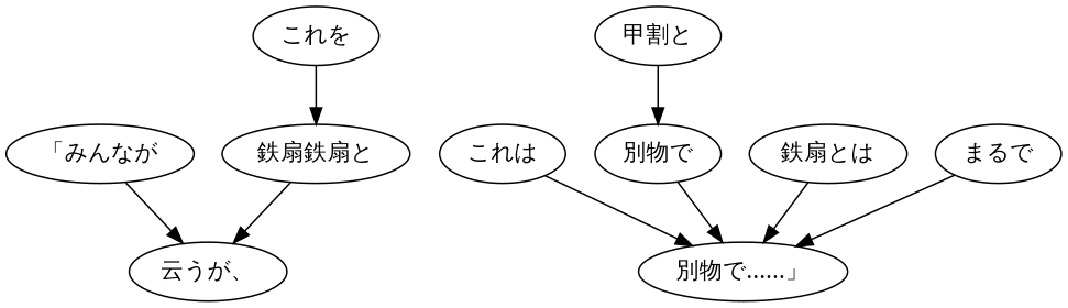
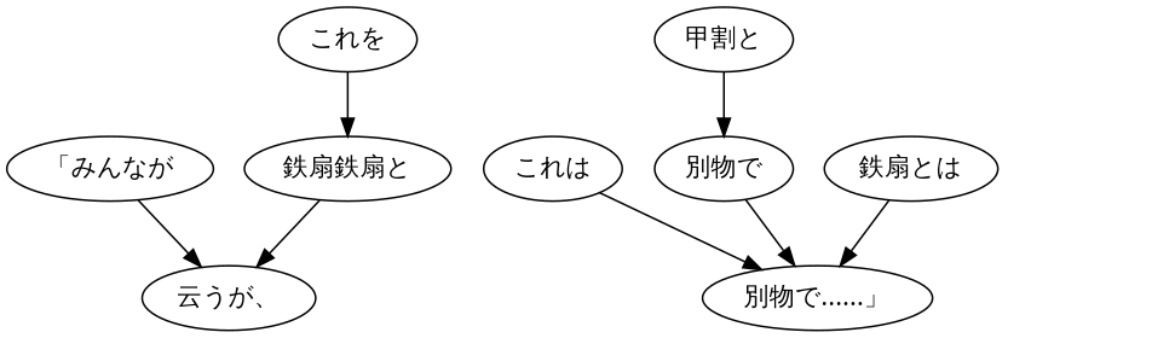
  digraph {
    fontname="Noto Serif"
    node [fontname="Noto Serif"]
    edge [fontname="Noto Serif"]
    n1 [label="「みんなが"]
    n2 [label="云うが、"]
    n3 [label="これを"]
    n4 [label="鉄扇鉄扇と"]
    n5 [label="別物で……」"]
    n6 [label="これは"]
    n7 [label="甲割と"]
    n8 [label="別物で"]
    n9 [label="鉄扇とは"]
-   n10 [label="まるで"]
    n1 -> n2
    n3 -> n4
    n4 -> n2
    n6 -> n5
    n7 -> n8
    n8 -> n5
    n9 -> n5
-   n10 -> n5
  }
